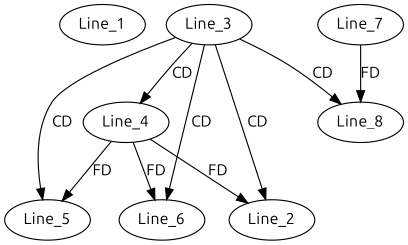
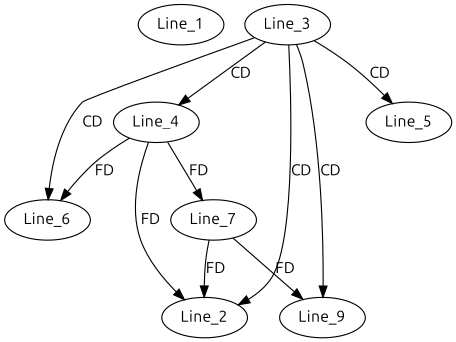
  digraph {
    fontname=Ubuntu
    node [fontname=Ubuntu]
    edge [fontname=Ubuntu]
    n1 [label=Line_1]
    Line_3
    Line_4
    Line_5
    Line_6
-   Line_8
+   Line_8 [label=Line_9]
    n7 [label=Line_2]
    Line_7
    Line_3 -> Line_4 [label=CD]
    Line_3 -> Line_5 [label=CD]
    Line_3 -> Line_6 [label=CD]
    Line_3 -> Line_8 [label=CD]
    Line_3 -> n7 [label=CD]
-   Line_4 -> Line_5 [label=FD]
+   Line_4 -> Line_7 [label=FD]
    Line_4 -> Line_6 [label=FD]
    Line_4 -> n7 [label=FD]
    Line_7 -> Line_8 [label=FD]
+   Line_7 -> n7 [label=FD]
  }
